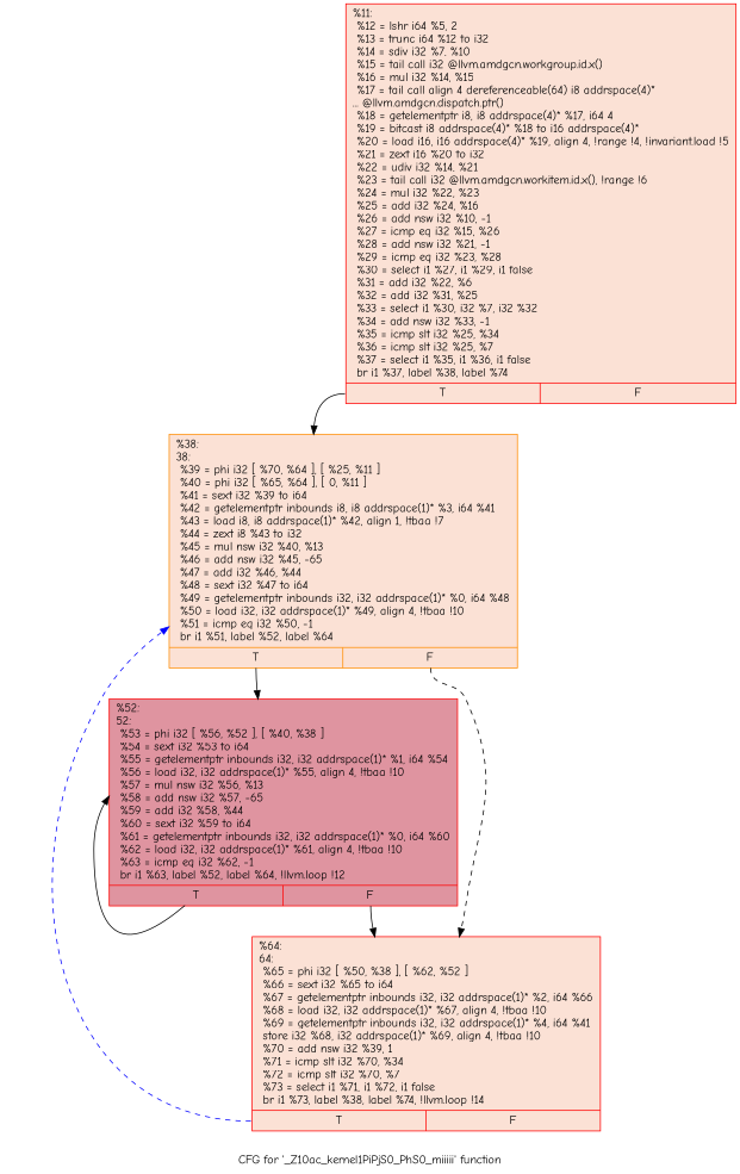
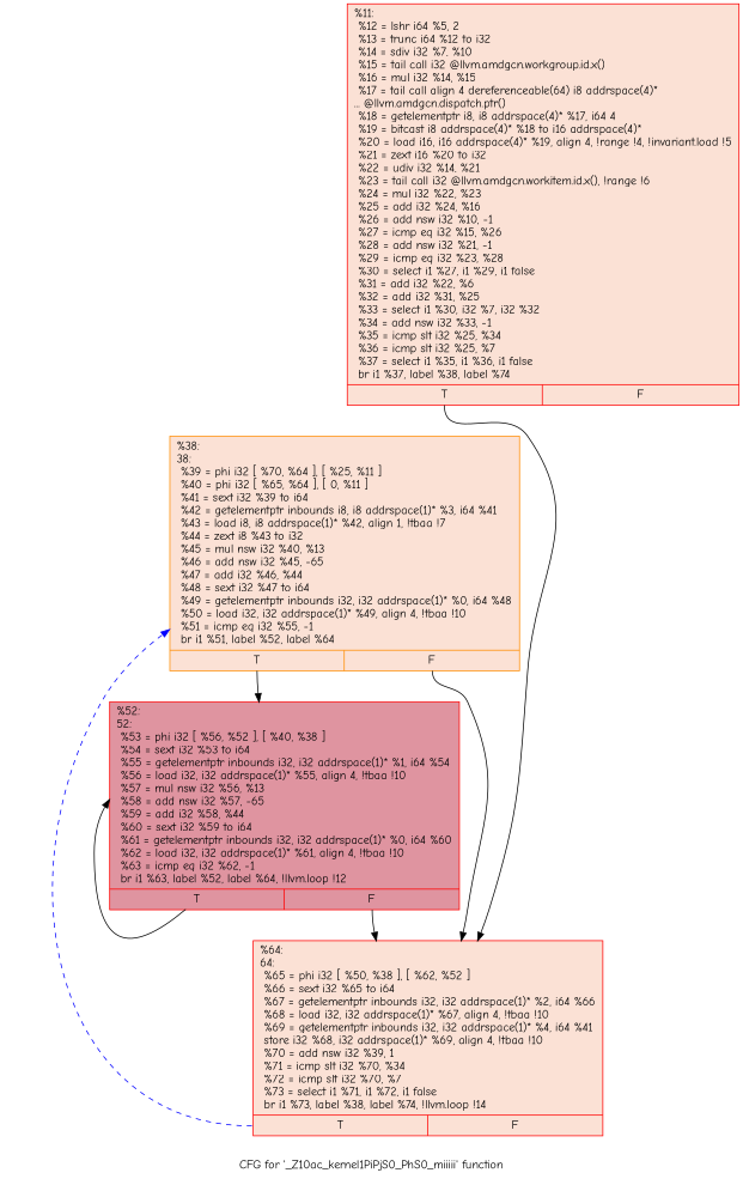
  digraph {
    fontname="Comic Neue"
    label="CFG for '_Z10ac_kernel1PiPjS0_PhS0_miiiii' function"
    node [color=red fillcolor="#f7bca170" fontname="Comic Neue" shape=record style=filled]
    edge [color=black fontname="Comic Neue" style=solid tailport=s0]
    n1 [label="{%11:\l  %12 = lshr i64 %5, 2\l  %13 = trunc i64 %12 to i32\l  %14 = sdiv i32 %7, %10\l  %15 = tail call i32 @llvm.amdgcn.workgroup.id.x()\l  %16 = mul i32 %14, %15\l  %17 = tail call align 4 dereferenceable(64) i8 addrspace(4)*\l... @llvm.amdgcn.dispatch.ptr()\l  %18 = getelementptr i8, i8 addrspace(4)* %17, i64 4\l  %19 = bitcast i8 addrspace(4)* %18 to i16 addrspace(4)*\l  %20 = load i16, i16 addrspace(4)* %19, align 4, !range !4, !invariant.load !5\l  %21 = zext i16 %20 to i32\l  %22 = udiv i32 %14, %21\l  %23 = tail call i32 @llvm.amdgcn.workitem.id.x(), !range !6\l  %24 = mul i32 %22, %23\l  %25 = add i32 %24, %16\l  %26 = add nsw i32 %10, -1\l  %27 = icmp eq i32 %15, %26\l  %28 = add nsw i32 %21, -1\l  %29 = icmp eq i32 %23, %28\l  %30 = select i1 %27, i1 %29, i1 false\l  %31 = add i32 %22, %6\l  %32 = add i32 %31, %25\l  %33 = select i1 %30, i32 %7, i32 %32\l  %34 = add nsw i32 %33, -1\l  %35 = icmp slt i32 %25, %34\l  %36 = icmp slt i32 %25, %7\l  %37 = select i1 %35, i1 %36, i1 false\l  br i1 %37, label %38, label %74\l|{<s0>T|<s1>F}}"]
-   n2 [color=darkorange label="{%38:\l38:                                               \l  %39 = phi i32 [ %70, %64 ], [ %25, %11 ]\l  %40 = phi i32 [ %65, %64 ], [ 0, %11 ]\l  %41 = sext i32 %39 to i64\l  %42 = getelementptr inbounds i8, i8 addrspace(1)* %3, i64 %41\l  %43 = load i8, i8 addrspace(1)* %42, align 1, !tbaa !7\l  %44 = zext i8 %43 to i32\l  %45 = mul nsw i32 %40, %13\l  %46 = add nsw i32 %45, -65\l  %47 = add i32 %46, %44\l  %48 = sext i32 %47 to i64\l  %49 = getelementptr inbounds i32, i32 addrspace(1)* %0, i64 %48\l  %50 = load i32, i32 addrspace(1)* %49, align 4, !tbaa !10\l  %51 = icmp eq i32 %50, -1\l  br i1 %51, label %52, label %64\l|{<s0>T|<s1>F}}"]
+   n2 [color=darkorange label="{%38:\l38:                                               \l  %39 = phi i32 [ %70, %64 ], [ %25, %11 ]\l  %40 = phi i32 [ %65, %64 ], [ 0, %11 ]\l  %41 = sext i32 %39 to i64\l  %42 = getelementptr inbounds i8, i8 addrspace(1)* %3, i64 %41\l  %43 = load i8, i8 addrspace(1)* %42, align 1, !tbaa !7\l  %44 = zext i8 %43 to i32\l  %45 = mul nsw i32 %40, %13\l  %46 = add nsw i32 %45, -65\l  %47 = add i32 %46, %44\l  %48 = sext i32 %47 to i64\l  %49 = getelementptr inbounds i32, i32 addrspace(1)* %0, i64 %48\l  %50 = load i32, i32 addrspace(1)* %49, align 4, !tbaa !10\l  %51 = icmp eq i32 %55, -1\l  br i1 %51, label %52, label %64\l|{<s0>T|<s1>F}}"]
    n3 [fillcolor="#b70d2870" label="{%52:\l52:                                               \l  %53 = phi i32 [ %56, %52 ], [ %40, %38 ]\l  %54 = sext i32 %53 to i64\l  %55 = getelementptr inbounds i32, i32 addrspace(1)* %1, i64 %54\l  %56 = load i32, i32 addrspace(1)* %55, align 4, !tbaa !10\l  %57 = mul nsw i32 %56, %13\l  %58 = add nsw i32 %57, -65\l  %59 = add i32 %58, %44\l  %60 = sext i32 %59 to i64\l  %61 = getelementptr inbounds i32, i32 addrspace(1)* %0, i64 %60\l  %62 = load i32, i32 addrspace(1)* %61, align 4, !tbaa !10\l  %63 = icmp eq i32 %62, -1\l  br i1 %63, label %52, label %64, !llvm.loop !12\l|{<s0>T|<s1>F}}"]
    n4 [label="{%64:\l64:                                               \l  %65 = phi i32 [ %50, %38 ], [ %62, %52 ]\l  %66 = sext i32 %65 to i64\l  %67 = getelementptr inbounds i32, i32 addrspace(1)* %2, i64 %66\l  %68 = load i32, i32 addrspace(1)* %67, align 4, !tbaa !10\l  %69 = getelementptr inbounds i32, i32 addrspace(1)* %4, i64 %41\l  store i32 %68, i32 addrspace(1)* %69, align 4, !tbaa !10\l  %70 = add nsw i32 %39, 1\l  %71 = icmp slt i32 %70, %34\l  %72 = icmp slt i32 %70, %7\l  %73 = select i1 %71, i1 %72, i1 false\l  br i1 %73, label %38, label %74, !llvm.loop !14\l|{<s0>T|<s1>F}}"]
-   n1 -> n2
+   n1 -> n4
    n2 -> n3
-   n2 -> n4 [style=dashed tailport=s1]
+   n2 -> n4 [tailport=s1]
    n3 -> n3
    n3 -> n4 [tailport=s1]
    n4 -> n2 [color=blue style=dashed]
  }
